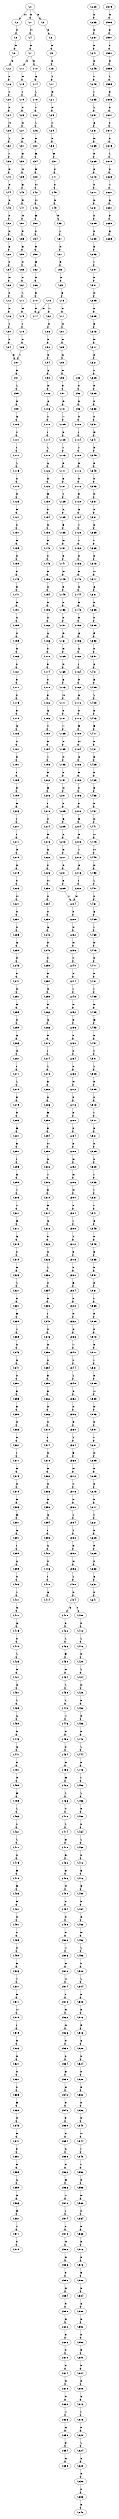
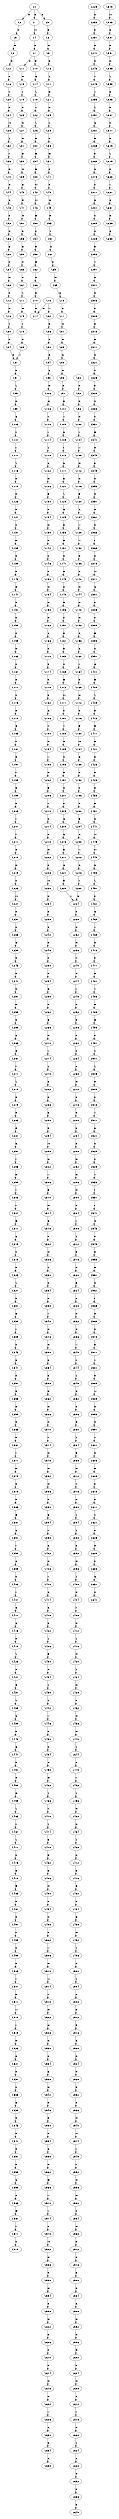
  strict digraph {
    fontname="DejaVu Serif"
    node [fontname="DejaVu Serif"]
    edge [fontname="DejaVu Serif"]
    S0
    S1
    S2
    S3
    S4
    S5
    S6
    S7
    S8
    S9
    S10
    S11
    S12
    S13
    S14
    S15
    S16
    S17
    S18
    S19
    S20
    S21
    S22
    S23
    S24
    S25
    S26
    S27
    S28
    S29
    S30
    S31
    S32
    S33
    S34
    S35
    S36
    S37
    S38
    S39
    S40
    S41
    S42
    S43
    S44
    S45
    S46
    S47
    S48
    S49
    S50
    S51
    S52
    S53
    S54
    S55
    S56
    S57
    S58
    S59
    S60
    S61
    S62
    S63
    S64
    S65
    S66
    S67
    S68
    S69
    S70
    S71
    S72
    S73
    S74
    S75
    S76
    S77
    S79
    S80
    S81
    S78
    S82
    S83
    S84
    S85
    S86
    S87
    S89
    S90
    S91
    S88
    S92
    S93
    S94
    S95
    S96
    S97
    S98
    S99
    S100
    S101
    S102
    S103
    S104
    S105
    S106
    S107
    S108
    S109
    S110
    S111
    S112
    S113
    S114
    S115
    S116
    S117
    S118
    S119
    S120
    S121
    S122
    S123
    S124
    S125
    S126
    S127
    S128
    S129
    S130
    S131
    S132
    S133
    S134
    S135
    S136
    S137
    S138
    S139
    S140
    S141
    S142
    S143
    S144
    S145
    S146
    S147
    S148
    S149
    S150
    S151
    S152
    S153
    S154
    S155
    S156
    S157
    S158
    S159
    S160
    S161
    S162
    S163
    S164
    S165
    S166
    S167
    S168
    S169
    S170
    S171
    S172
    S173
    S174
    S175
    S176
    S177
    S178
    S179
    S180
    S181
    S182
    S183
    S184
    S185
    S186
    S187
    S188
    S189
    S190
    S191
    S192
    S193
    S194
    S195
    S196
    S197
    S198
    S199
    S200
    S201
    S202
    S203
    S204
    S205
    S206
    S207
    S208
    S209
    S210
    S211
    S212
    S213
    S214
    S215
    S216
    S217
    S218
    S219
    S220
    S221
    S222
    S223
    S224
    S225
    S226
    S227
    S228
    S230
    S231
    S232
    S229
    S233
    S234
    S235
    S236
    S237
    S238
    S239
    S240
    S241
    S242
    S243
    S244
    S245
    S246
    S247
    S248
    S249
    S250
    S251
    S252
    S253
    S254
    S255
    S256
    S257
    S258
    S259
    S260
    S261
    S262
    S263
    S264
    S265
    S266
    S267
    S268
    S269
    S270
    S271
    S272
    S273
    S274
    S275
    S276
    S277
    S278
    S279
    S280
    S281
    S282
    S283
    S284
    S285
    S286
    S287
    S288
    S289
    S290
    S291
    S292
    S293
    S294
    S295
    S296
    S297
    S298
    S299
    S300
    S301
    S302
    S303
    S304
    S305
    S306
    S307
    S308
    S309
    S310
    S311
    S312
    S313
    S314
    S315
    S316
    S317
    S318
    S319
    S320
    S321
    S322
    S323
    S324
    S325
    S326
    S327
    S328
    S329
    S330
    S331
    S332
    S333
    S334
    S335
    S336
    S337
    S338
    S339
    S340
    S341
    S342
    S343
    S344
    S345
    S346
    S347
    S348
    S349
    S350
    S351
    S352
    S353
    S354
    S355
    S356
    S357
    S358
    S359
    S360
    S361
    S362
    S363
    S364
    S365
    S366
    S367
    S368
    S369
    S370
    S371
    S372
    S373
    S374
    S375
    S376
    S377
    S378
    S379
    S380
    S381
    S382
    S383
    S384
    S385
    S386
    S387
    S388
    S389
    S390
    S391
    S392
    S393
    S394
    S395
    S396
    S397
    S398
    S399
    S400
    S401
    S402
    S403
    S404
    S405
    S406
    S407
    S408
    S409
    S410
    S411
    S412
    S413
    S414
    S415
    S416
    S417
    S418
    S419
    S420
    S421
    S422
    S423
    S424
    S425
    S426
    S427
    S428
    S429
    S430
    S431
    S432
    S433
    S434
    S435
    S436
    S437
    S438
    S439
    S440
    S441
    S442
    S443
-   S444
+   S444 [label=S644]
    S445
    S446
    S447
    S448
    S449
    S450
    S451
    S452
    S453
    S454
    S455
    S456
    S457
    S458
    S459
    S460
    S461
    S462
    S463
    S464
    S465
    S466
    S467
    S468
    S469
    S470
    S471
    S472
    S473
    S474
    S475
    S476
    S477
    S478
    S479
    S480
    S481
    S482
    S483
    S484
    S485
    S486
    S487
    S488
    S489
    S490
    S491
    S492
    S493
    S494
    S495
    S496
    S497
    S498
    S499
    S500
    S501
    S502
    S503
    S504
    S505
    S506
    S507
    S508
    S509
    S510
    S511
    S512
    S513
    S514
    S515
    S516
    S517
    S518
    S519
    S520
    S521
    S522
    S523
    S524
    S525
    S526
    S527
    S528
    S529
    S530
    S531
    S532
    S533
    S534
    S535
    S536
    S537
    S538
    S539
    S540
    S541
    S542
    S543
    S544
    S545
    S546
    S547
    S548
    S549
    S550
    S551
    S552
    S553
    S554
    S555
    S556
    S557
    S558
    S559
    S560
    n562 [label=S961]
    S562
    S563
    S564
    S565
    S566
    S567
    S568
    S569
    S570
    S571
    S572
    S573
    S574
    S575
    S576
    S577
    S578
    S580
    S581
    S582
    S579
    S583
    S584
    S585
    S586
    S587
    S588
    S589
    S590
    S591
    S592
    S593
    S594
    S595
    S596
    S597
    S598
    S599
    S600
    S601
    S602
    S603
    S604
    S605
    S606
    S607
    S608
    S609
    S610
    S611
    S612
    S613
    S614
    S615
    S616
    S617
    S618
    S619
    S620
    S621
    S622
    S623
    S624
    S625
    S626
    S627
    S628
    S629
    S630
    S631
    S632
    S633
    S634
    S635
    S636
    S637
    S638
    S639
    S640
    S641
    S0 -> S1 [label=K]
    S0 -> S2 [label=M]
    S0 -> S3 [label=D]
    S1 -> S4 [label=M]
    S2 -> S5 [label=A]
    S3 -> S6 [label=P]
    S4 -> S7 [label=A]
    S5 -> S8 [label=N]
    S6 -> S9 [label=Q]
    S7 -> S10 [label=R]
    S7 -> S11 [label=A]
    S8 -> S12 [label=D]
    S9 -> S13 [label=D]
    S10 -> S14 [label=G]
    S11 -> S15 [label=Q]
    S12 -> S16 [label=E]
    S13 -> S17 [label=S]
    S14 -> S18 [label=S]
    S15 -> S19 [label=I]
    S16 -> S20 [label=Y]
    S17 -> S21 [label=R]
    S18 -> S22 [label=V]
    S19 -> S23 [label=T]
    S20 -> S24 [label=D]
    S21 -> S25 [label=A]
    S22 -> S26 [label=S]
    S23 -> S27 [label=Q]
    S24 -> S28 [label=M]
    S25 -> S29 [label=Y]
    S26 -> S30 [label=D]
    S27 -> S31 [label=E]
    S28 -> S32 [label=S]
    S29 -> S33 [label=F]
    S30 -> S34 [label=E]
    S31 -> S35 [label=E]
    S32 -> S36 [label=I]
    S33 -> S37 [label=H]
    S34 -> S38 [label=E]
    S35 -> S39 [label=M]
    S36 -> S40 [label=R]
    S37 -> S41 [label=L]
    S38 -> S42 [label=M]
    S39 -> S43 [label=E]
    S40 -> S44 [label=Q]
    S41 -> S45 [label=L]
    S42 -> S46 [label=M]
    S43 -> S47 [label=E]
    S44 -> S48 [label=Q]
    S45 -> S49 [label=N]
    S46 -> S50 [label=E]
    S47 -> S51 [label=M]
    S48 -> S52 [label=L]
    S49 -> S53 [label=Q]
    S50 -> S54 [label=L]
    S51 -> S55 [label=R]
    S52 -> S56 [label=A]
    S53 -> S57 [label=I]
    S54 -> S58 [label=R]
    S55 -> S59 [label=E]
    S56 -> S60 [label=E]
    S57 -> S61 [label=A]
    S58 -> S62 [label=E]
    S59 -> S63 [label=A]
    S60 -> S64 [label=L]
    S61 -> S65 [label=P]
    S62 -> S66 [label=A]
    S63 -> S67 [label=F]
    S64 -> S68 [label=K]
    S65 -> S69 [label=K]
    S66 -> S70 [label=F]
    S67 -> S71 [label=S]
    S68 -> S72 [label=L]
    S69 -> S73 [label=G]
    S70 -> S74 [label=A]
    S71 -> S75 [label=K]
    S72 -> S76 [label=A]
    S73 -> S77 [label=D]
    S75 -> S79 [label=I]
    S76 -> S80 [label=S]
    S77 -> S81 [label=K]
    S79 -> S83 [label=D]
    S80 -> S84 [label=D]
    S81 -> S85 [label=E]
    S78 -> S74 [label=K]
    S78 -> S82 [label=V]
    S82 -> S86 [label=D]
    S83 -> S87 [label=V]
    S84 -> S87 [label=D]
    S85 -> S89 [label=G]
    S86 -> S90 [label=T]
    S87 -> S91 [label=D]
    S89 -> S93 [label=Q]
    S90 -> S94 [label=D]
    S91 -> S95 [label=S]
    S88 -> S92 [label=L]
    S92 -> S96 [label=D]
    S93 -> S97 [label=P]
    S94 -> S98 [label=G]
    S95 -> S99 [label=N]
    S96 -> S100 [label=A]
    S97 -> S101 [label=R]
    S98 -> S102 [label=N]
    S99 -> S103 [label=G]
    S100 -> S104 [label=I]
    S101 -> S105 [label=V]
    S102 -> S106 [label=G]
    S103 -> S107 [label=Y]
    S104 -> S108 [label=V]
    S105 -> S109 [label=D]
    S106 -> S110 [label=Y]
    S107 -> S111 [label=I]
    S108 -> S112 [label=N]
    S109 -> S113 [label=I]
    S110 -> S114 [label=I]
    S111 -> S115 [label=S]
    S112 -> S116 [label=A]
    S113 -> S117 [label=D]
    S114 -> S118 [label=S]
    S115 -> S119 [label=T]
    S116 -> S120 [label=F]
    S117 -> S121 [label=F]
    S118 -> S122 [label=C]
    S119 -> S123 [label=N]
    S120 -> S124 [label=G]
    S121 -> S125 [label=S]
    S122 -> S126 [label=N]
    S123 -> S127 [label=E]
    S124 -> S128 [label=V]
    S125 -> S129 [label=G]
    S126 -> S130 [label=E]
    S127 -> S131 [label=L]
    S128 -> S132 [label=V]
    S129 -> S133 [label=F]
    S130 -> S134 [label=L]
    S131 -> S135 [label=N]
    S132 -> S136 [label=D]
    S133 -> S137 [label=N]
    S134 -> S138 [label=N]
    S135 -> S139 [label=D]
    S136 -> S140 [label=T]
    S137 -> S141 [label=D]
    S138 -> S142 [label=D]
    S139 -> S143 [label=L]
    S140 -> S144 [label=N]
    S141 -> S145 [label=K]
    S142 -> S146 [label=L]
    S143 -> S147 [label=F]
    S144 -> S148 [label=R]
    S145 -> S149 [label=D]
    S146 -> S150 [label=F]
    S147 -> S151 [label=K]
    S148 -> S152 [label=N]
    S149 -> S153 [label=E]
    S150 -> S154 [label=K]
    S151 -> S155 [label=A]
    S152 -> S156 [label=G]
    S153 -> S157 [label=L]
    S154 -> S158 [label=A]
    S155 -> S159 [label=A]
    S156 -> S160 [label=C]
    S157 -> S161 [label=R]
    S158 -> S162 [label=A]
    S159 -> S163 [label=N]
    S160 -> S164 [label=I]
    S161 -> S165 [label=R]
    S162 -> S166 [label=C]
    S163 -> S167 [label=L]
    S164 -> S168 [label=D]
    S165 -> S169 [label=A]
    S166 -> S170 [label=L]
    S167 -> S171 [label=P]
    S168 -> S172 [label=K]
    S169 -> S173 [label=E]
    S170 -> S174 [label=P]
    S171 -> S175 [label=L]
    S172 -> S176 [label=T]
    S173 -> S177 [label=M]
    S174 -> S178 [label=L]
    S175 -> S179 [label=P]
    S176 -> S180 [label=E]
    S177 -> S181 [label=L]
    S178 -> S182 [label=P]
    S179 -> S183 [label=G]
    S180 -> S184 [label=M]
    S181 -> S185 [label=V]
    S182 -> S186 [label=G]
    S183 -> S187 [label=Y]
    S184 -> S188 [label=G]
    S185 -> S189 [label=Q]
    S186 -> S190 [label=Y]
    S187 -> S191 [label=R]
    S188 -> S192 [label=D]
    S189 -> S193 [label=A]
    S190 -> S194 [label=R]
    S191 -> S195 [label=I]
    S192 -> S196 [label=L]
    S193 -> S197 [label=D]
    S194 -> S198 [label=V]
    S195 -> S199 [label=R]
    S196 -> S200 [label=L]
    S197 -> S201 [label=K]
    S198 -> S202 [label=R]
    S199 -> S203 [label=E]
    S200 -> S204 [label=E]
    S201 -> S205 [label=L]
    S202 -> S206 [label=E]
    S203 -> S207 [label=I]
    S204 -> S208 [label=Q]
    S205 -> S209 [label=G]
    S206 -> S210 [label=I]
    S207 -> S211 [label=I]
    S208 -> S212 [label=V]
    S209 -> S213 [label=C]
    S210 -> S214 [label=T]
    S211 -> S215 [label=Q]
    S212 -> S216 [label=Q]
    S213 -> S217 [label=R]
    S214 -> S218 [label=E]
    S215 -> S219 [label=N]
    S216 -> S220 [label=I]
    S217 -> S221 [label=Q]
    S218 -> S222 [label=N]
    S219 -> S223 [label=L]
    S220 -> S224 [label=K]
    S221 -> S225 [label=F]
    S222 -> S226 [label=L]
    S223 -> S227 [label=M]
    S224 -> S228 [label=L]
    S225 -> S224 [label=V]
    S226 -> S230 [label=M]
    S227 -> S231 [label=A]
    S228 -> S232 [label=A]
    S230 -> S234 [label=A]
    S231 -> S235 [label=T]
    S232 -> S236 [label=K]
    S229 -> S233 [label=T]
    S233 -> S237 [label=P]
    S234 -> S238 [label=T]
    S235 -> S239 [label=G]
    S236 -> S240 [label=Y]
    S237 -> S241 [label=A]
    S238 -> S242 [label=G]
    S239 -> S243 [label=D]
    S240 -> S244 [label=Q]
    S241 -> S245 [label=D]
    S242 -> S246 [label=D]
    S243 -> S247 [label=L]
    S244 -> S248 [label=I]
    S245 -> S249 [label=V]
    S246 -> S250 [label=L]
    S247 -> S251 [label=N]
    S248 -> S252 [label=R]
    S249 -> S253 [label=V]
    S250 -> S254 [label=D]
    S251 -> S255 [label=N]
    S252 -> S256 [label=D]
    S253 -> S257 [label=S]
    S254 -> S258 [label=Q]
    S255 -> S259 [label=D]
    S256 -> S260 [label=L]
    S257 -> S261 [label=G]
    S258 -> S262 [label=D]
    S259 -> S263 [label=G]
    S260 -> S264 [label=L]
    S261 -> S265 [label=N]
    S262 -> S266 [label=G]
    S263 -> S267 [label=Q]
    S264 -> S268 [label=E]
    S265 -> S269 [label=P]
    S266 -> S270 [label=R]
    S267 -> S271 [label=I]
    S268 -> S272 [label=K]
    S269 -> S273 [label=K]
    S270 -> S274 [label=I]
    S271 -> S275 [label=S]
    S272 -> S276 [label=P]
    S273 -> S277 [label=L]
    S274 -> S278 [label=S]
    S275 -> S279 [label=F]
    S276 -> S280 [label=D]
    S277 -> S281 [label=N]
    S278 -> S282 [label=F]
    S279 -> S283 [label=D]
    S280 -> S284 [label=L]
    S281 -> S285 [label=L]
    S282 -> S286 [label=D]
    S283 -> S287 [label=E]
    S284 -> S288 [label=D]
    S285 -> S289 [label=A]
    S286 -> S290 [label=E]
    S287 -> S291 [label=F]
    S288 -> S292 [label=N]
    S289 -> S293 [label=F]
    S290 -> S294 [label=F]
    S291 -> S295 [label=I]
    S292 -> S296 [label=N]
    S293 -> S297 [label=V]
    S294 -> S298 [label=M]
    S295 -> S299 [label=N]
    S296 -> S300 [label=N]
    S297 -> S301 [label=A]
    S298 -> S302 [label=K]
    S299 -> S303 [label=V]
    S300 -> S304 [label=T]
    S301 -> S305 [label=N]
    S302 -> S306 [label=V]
    S303 -> S307 [label=V]
    S304 -> S308 [label=I]
    S305 -> S309 [label=L]
    S306 -> S310 [label=F]
    S307 -> S311 [label=H]
    S308 -> S312 [label=S]
    S309 -> S313 [label=F]
    S310 -> S314 [label=H]
    S311 -> S315 [label=G]
    S312 -> S316 [label=P]
    S313 -> S317 [label=N]
    S314 -> S318 [label=G]
    S315 -> S319 [label=L]
    S316 -> S320 [label=T]
    S317 -> S321 [label=K]
    S318 -> S322 [label=L]
    S319 -> S323 [label=K]
    S320 -> S324 [label=E]
    S321 -> S325 [label=Y]
    S322 -> S326 [label=K]
    S323 -> S327 [label=S]
    S324 -> S328 [label=F]
    S325 -> S329 [label=P]
    S326 -> S330 [label=S]
    S327 -> S331 [label=T]
    S328 -> S332 [label=A]
    S329 -> S333 [label=A]
    S330 -> S334 [label=T]
    S331 -> S335 [label=E]
    S332 -> S336 [label=Q]
    S333 -> S337 [label=L]
    S334 -> S338 [label=D]
    S335 -> S339 [label=V]
    S336 -> S340 [label=V]
    S337 -> S341 [label=H]
    S338 -> S342 [label=I]
    S339 -> S343 [label=A]
    S340 -> S344 [label=Y]
    S341 -> S345 [label=K]
    S342 -> S346 [label=A]
    S343 -> S347 [label=K]
    S344 -> S348 [label=S]
    S345 -> S349 [label=P]
    S346 -> S350 [label=K]
    S347 -> S351 [label=T]
    S348 -> S352 [label=Q]
    S349 -> S353 [label=A]
    S350 -> S354 [label=T]
    S351 -> S355 [label=F]
    S352 -> S356 [label=L]
    S353 -> S357 [label=N]
    S354 -> S358 [label=F]
    S355 -> S359 [label=R]
    S356 -> S360 [label=Q]
    S357 -> S361 [label=Q]
    S358 -> S362 [label=R]
    S359 -> S363 [label=K]
    S360 -> S364 [label=S]
    S361 -> S365 [label=D]
    S362 -> S366 [label=K]
    S363 -> S367 [label=A]
    S364 -> S368 [label=E]
    S365 -> S369 [label=I]
    S366 -> S370 [label=A]
    S367 -> S371 [label=I]
    S368 -> S372 [label=K]
    S369 -> S373 [label=D]
    S370 -> S374 [label=I]
    S371 -> S375 [label=N]
    S372 -> S376 [label=Y]
    S373 -> S377 [label=W]
    S374 -> S378 [label=N]
    S375 -> S379 [label=K]
    S376 -> S380 [label=A]
    S377 -> S381 [label=G]
    S378 -> S382 [label=K]
    S379 -> S383 [label=K]
    S380 -> S384 [label=S]
    S381 -> S385 [label=L]
    S382 -> S386 [label=K]
    S383 -> S387 [label=E]
    S384 -> S388 [label=S]
    S385 -> S389 [label=L]
    S386 -> S390 [label=E]
    S387 -> S391 [label=G]
    S388 -> S392 [label=F]
    S389 -> S393 [label=E]
    S390 -> S394 [label=G]
    S391 -> S395 [label=I]
    S392 -> S396 [label=K]
    S393 -> S397 [label=A]
    S394 -> S398 [label=I]
    S395 -> S399 [label=C]
    S396 -> S400 [label=S]
    S397 -> S401 [label=G]
    S398 -> S402 [label=C]
    S399 -> S403 [label=A]
    S400 -> S404 [label=A]
    S401 -> S405 [label=E]
    S402 -> S406 [label=A]
    S403 -> S407 [label=V]
    S404 -> S408 [label=I]
    S405 -> S409 [label=S]
    S406 -> S410 [label=I]
    S407 -> S411 [label=G]
    S408 -> S412 [label=A]
    S409 -> S413 [label=R]
    S410 -> S414 [label=G]
    S411 -> S415 [label=G]
    S412 -> S416 [label=S]
    S413 -> S417 [label=E]
-   S404 -> S418 [label=G]
+   S414 -> S418 [label=G]
    S415 -> S419 [label=T]
    S416 -> S420 [label=K]
    S417 -> S421 [label=E]
    S418 -> S422 [label=T]
    S419 -> S423 [label=S]
    S420 -> S424 [label=S]
    S421 -> S425 [label=R]
    S422 -> S426 [label=S]
    S423 -> S427 [label=Q]
    S424 -> S428 [label=N]
    S425 -> S429 [label=T]
    S426 -> S430 [label=E]
    S427 -> S431 [label=Q]
    S428 -> S432 [label=L]
    S429 -> S433 [label=F]
    S430 -> S434 [label=Q]
    S431 -> S435 [label=S]
    S432 -> S436 [label=K]
    S433 -> S437 [label=R]
    S434 -> S438 [label=S]
    S435 -> S439 [label=C]
    S436 -> S440 [label=K]
    S437 -> S441 [label=N]
    S438 -> S442 [label=S]
    S439 -> S443 [label=A]
    S440 -> S444 [label=S]
    S441 -> S445 [label=W]
    S442 -> S446 [label=V]
    S443 -> S447 [label=G]
    S444 -> S448 [label=E]
    S445 -> S449 [label=M]
    S446 -> S450 [label=D]
    S447 -> S451 [label=T]
    S448 -> S452 [label=I]
    S449 -> S453 [label=N]
    S450 -> S454 [label=T]
    S451 -> S455 [label=Q]
    S452 -> S456 [label=S]
    S453 -> S457 [label=S]
    S454 -> S458 [label=Q]
    S455 -> S459 [label=H]
    S456 -> S460 [label=K]
    S457 -> S461 [label=L]
    S458 -> S462 [label=H]
    S459 -> S463 [label=S]
    S460 -> S464 [label=A]
    S461 -> S465 [label=G]
    S462 -> S466 [label=S]
    S463 -> S467 [label=Y]
    S464 -> S468 [label=S]
    S465 -> S469 [label=V]
    S466 -> S470 [label=Y]
    S467 -> S471 [label=S]
    S468 -> S472 [label=A]
    S469 -> S473 [label=N]
    S470 -> S474 [label=S]
    S471 -> S475 [label=A]
    S472 -> S476 [label=E]
    S473 -> S477 [label=P]
    S474 -> S478 [label=E]
    S475 -> S479 [label=E]
    S476 -> S480 [label=G]
    S477 -> S481 [label=F]
    S478 -> S482 [label=E]
    S479 -> S483 [label=E]
    S480 -> S484 [label=T]
    S481 -> S485 [label=V]
    S482 -> S486 [label=E]
    S483 -> S487 [label=E]
    S484 -> S488 [label=Q]
    S485 -> S489 [label=N]
    S486 -> S490 [label=K]
    S487 -> S491 [label=K]
    S488 -> S492 [label=H]
    S489 -> S493 [label=H]
    S490 -> S494 [label=Y]
    S491 -> S495 [label=Y]
    S492 -> S496 [label=S]
    S493 -> S497 [label=L]
    S494 -> S498 [label=A]
    S495 -> S499 [label=A]
    S496 -> S500 [label=Y]
    S497 -> S501 [label=Y]
    S498 -> S502 [label=F]
    S499 -> S503 [label=F]
    S500 -> S504 [label=S]
    S501 -> S505 [label=S]
    S502 -> S506 [label=V]
    S503 -> S507 [label=V]
    S504 -> S508 [label=D]
    S505 -> S509 [label=D]
    S506 -> S510 [label=N]
    S507 -> S511 [label=N]
    S508 -> S512 [label=D]
    S509 -> S513 [label=L]
    S510 -> S514 [label=W]
    S511 -> S515 [label=W]
    S512 -> S516 [label=E]
    S513 -> S517 [label=V]
    S514 -> S518 [label=I]
    S515 -> S519 [label=I]
    S516 -> S520 [label=C]
    S517 -> S521 [label=D]
    S518 -> S522 [label=N]
    S519 -> S523 [label=N]
    S520 -> S524 [label=A]
    S521 -> S525 [label=A]
    S522 -> S526 [label=K]
    S523 -> S527 [label=K]
    S524 -> S528 [label=A]
    S525 -> S529 [label=L]
    S526 -> S530 [label=A]
    S527 -> S531 [label=A]
    S528 -> S532 [label=F]
    S529 -> S533 [label=V]
    S530 -> S534 [label=L]
    S531 -> S535 [label=L]
    S532 -> S536 [label=T]
    S533 -> S537 [label=I]
    S534 -> S538 [label=E]
    S535 -> S539 [label=E]
    S536 -> S540 [label=K]
    S537 -> S541 [label=I]
    S538 -> S542 [label=N]
    S539 -> S543 [label=K]
    S540 -> S544 [label=W]
    S541 -> S545 [label=Q]
    S542 -> S546 [label=D]
    S543 -> S547 [label=D]
    S544 -> S548 [label=I]
    S545 -> S549 [label=L]
    S546 -> S550 [label=P]
    S547 -> S551 [label=P]
    S548 -> S552 [label=I]
    S549 -> S553 [label=F]
    S550 -> S554 [label=D]
    S551 -> S555 [label=D]
    S552 -> S556 [label=K]
    S553 -> S557 [label=E]
    S554 -> S558 [label=C]
    S555 -> S559 [label=C]
    S556 -> S560 [label=N]
    S557 -> n562 [label=K]
    S558 -> S562 [label=R]
    S559 -> S563 [label=Q]
    S560 -> S564 [label=L]
    n562 -> S565 [label=I]
    S562 -> S566 [label=H]
    S563 -> S567 [label=H]
    S564 -> S568 [label=K]
    S565 -> S569 [label=K]
    S566 -> S570 [label=V]
    S567 -> S571 [label=V]
    S568 -> S572 [label=D]
    S569 -> S573 [label=T]
    S570 -> S574 [label=I]
    S571 -> S575 [label=L]
    S572 -> S576 [label=D]
    S573 -> S577 [label=R]
    S574 -> S578 [label=P]
    S576 -> S580 [label=E]
    S577 -> S581 [label=V]
    S578 -> S582 [label=M]
    S580 -> S584 [label=D]
    S581 -> S585 [label=D]
    S582 -> S586 [label=N]
    S579 -> S583 [label=M]
    S583 -> S587 [label=D]
    S584 -> S588 [label=C]
    S585 -> S589 [label=W]
    S586 -> S590 [label=P]
    S587 -> S591 [label=P]
    S588 -> S592 [label=K]
    S589 -> S593 [label=N]
    S590 -> S594 [label=N]
    S591 -> S595 [label=N]
    S592 -> S596 [label=A]
    S593 -> S597 [label=K]
    S594 -> S598 [label=T]
    S595 -> S599 [label=S]
    S596 -> S600 [label=R]
    S597 -> S601 [label=V]
    S598 -> S602 [label=N]
    S599 -> S603 [label=D]
    S600 -> S604 [label=L]
    S601 -> S605 [label=N]
    S602 -> S606 [label=D]
    S603 -> S607 [label=D]
    S604 -> S608 [label=K]
    S605 -> S609 [label=K]
    S606 -> S610 [label=L]
    S607 -> S611 [label=L]
    S608 -> S612 [label=G]
    S609 -> S613 [label=P]
    S610 -> S614 [label=F]
    S611 -> S615 [label=F]
    S612 -> S616 [label=I]
    S613 -> S617 [label=P]
    S614 -> S618 [label=N]
    S615 -> S619 [label=S]
    S616 -> S620 [label=E]
    S617 -> S621 [label=Y]
    S618 -> S622 [label=A]
    S619 -> S623 [label=A]
    S620 -> S624 [label=S]
    S621 -> S625 [label=P]
    S622 -> S626 [label=V]
    S623 -> S627 [label=V]
    S624 -> S628 [label=G]
    S625 -> S629 [label=K]
    S626 -> S630 [label=G]
    S627 -> S631 [label=G]
    S628 -> S632 [label=Q]
    S629 -> S633 [label=L]
    S630 -> S634 [label=D]
    S631 -> S635 [label=D]
    S632 -> S636 [label=L]
    S633 -> S637 [label=G]
    S634 -> S638 [label=G]
    S635 -> S639 [label=G]
    S636 -> S640 [label=F]
    S637 -> S641 [label=A]
  }
